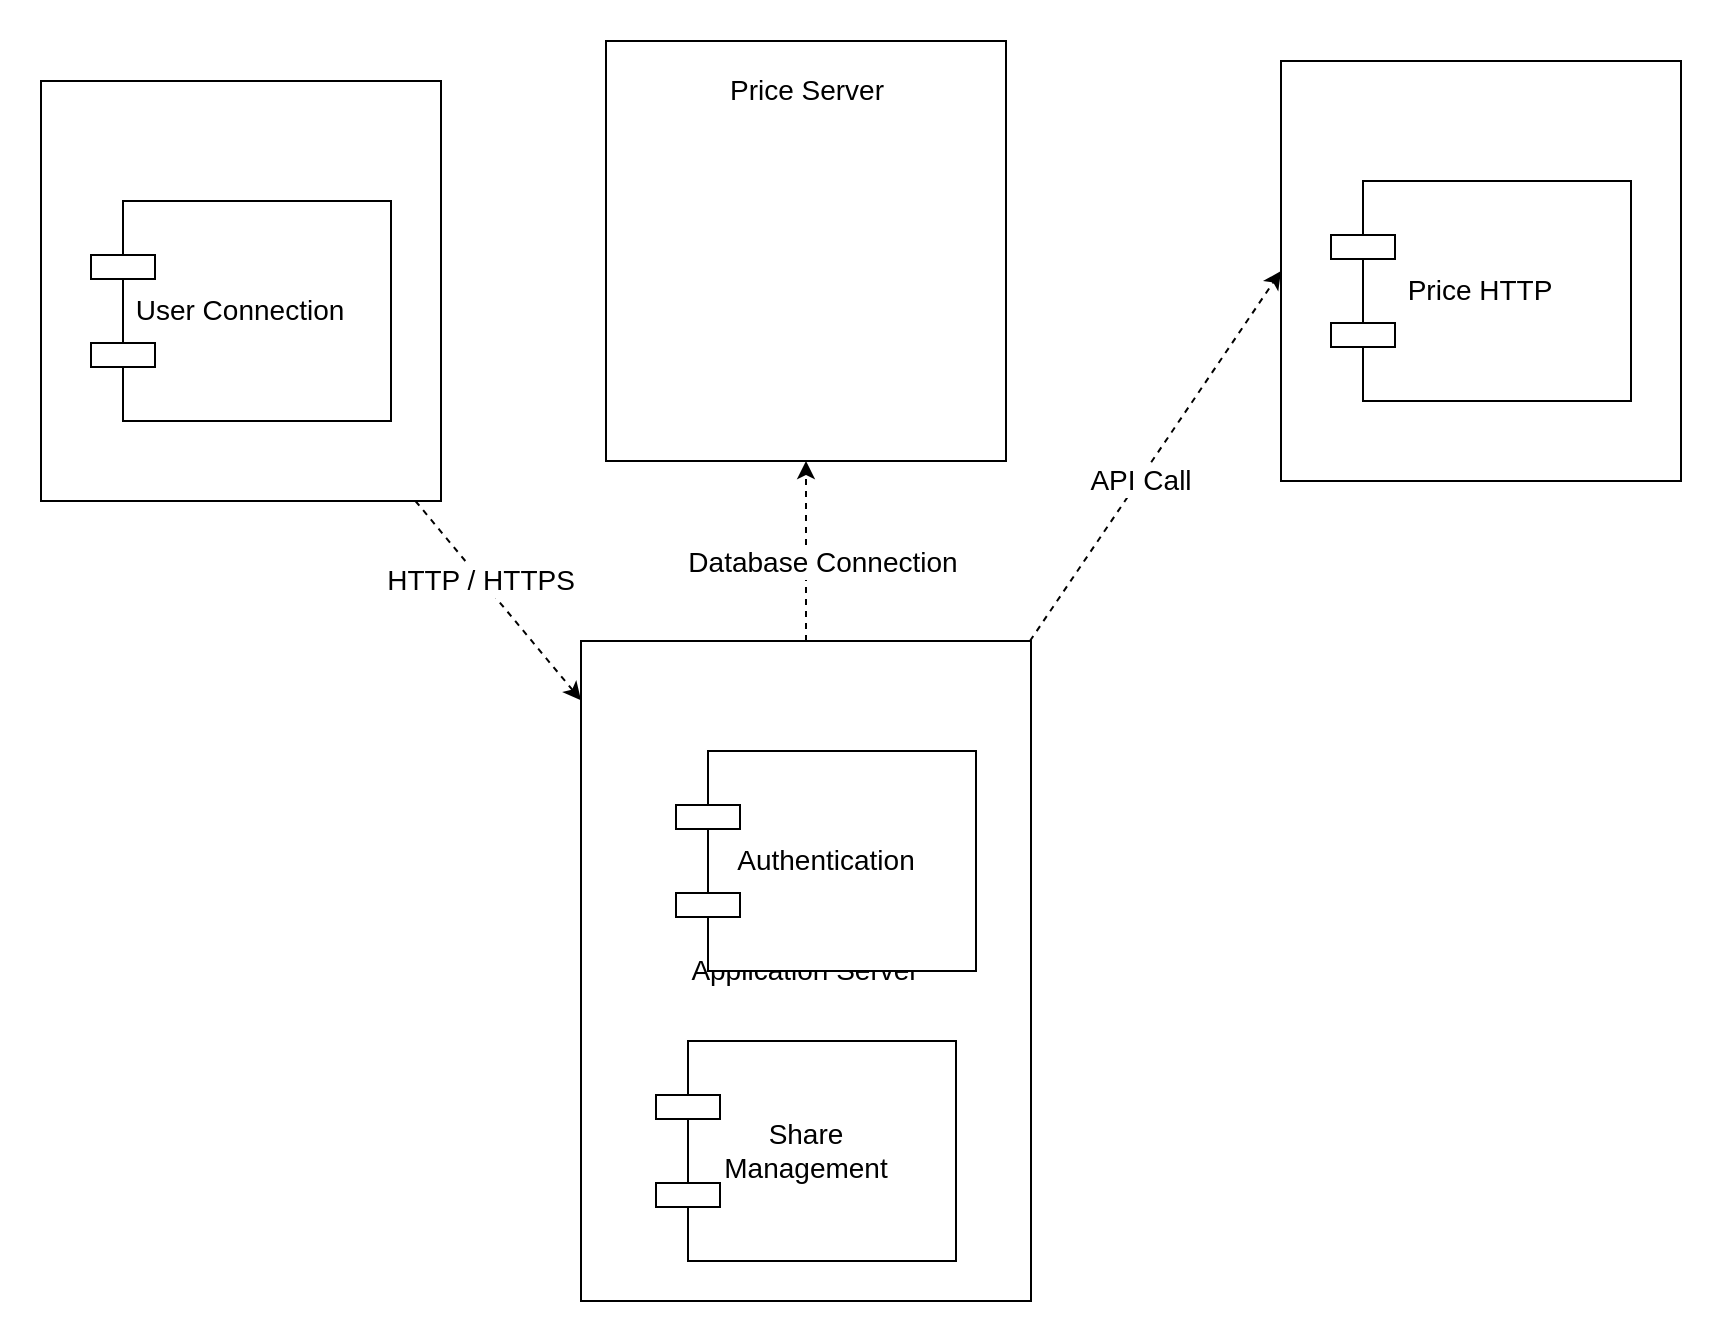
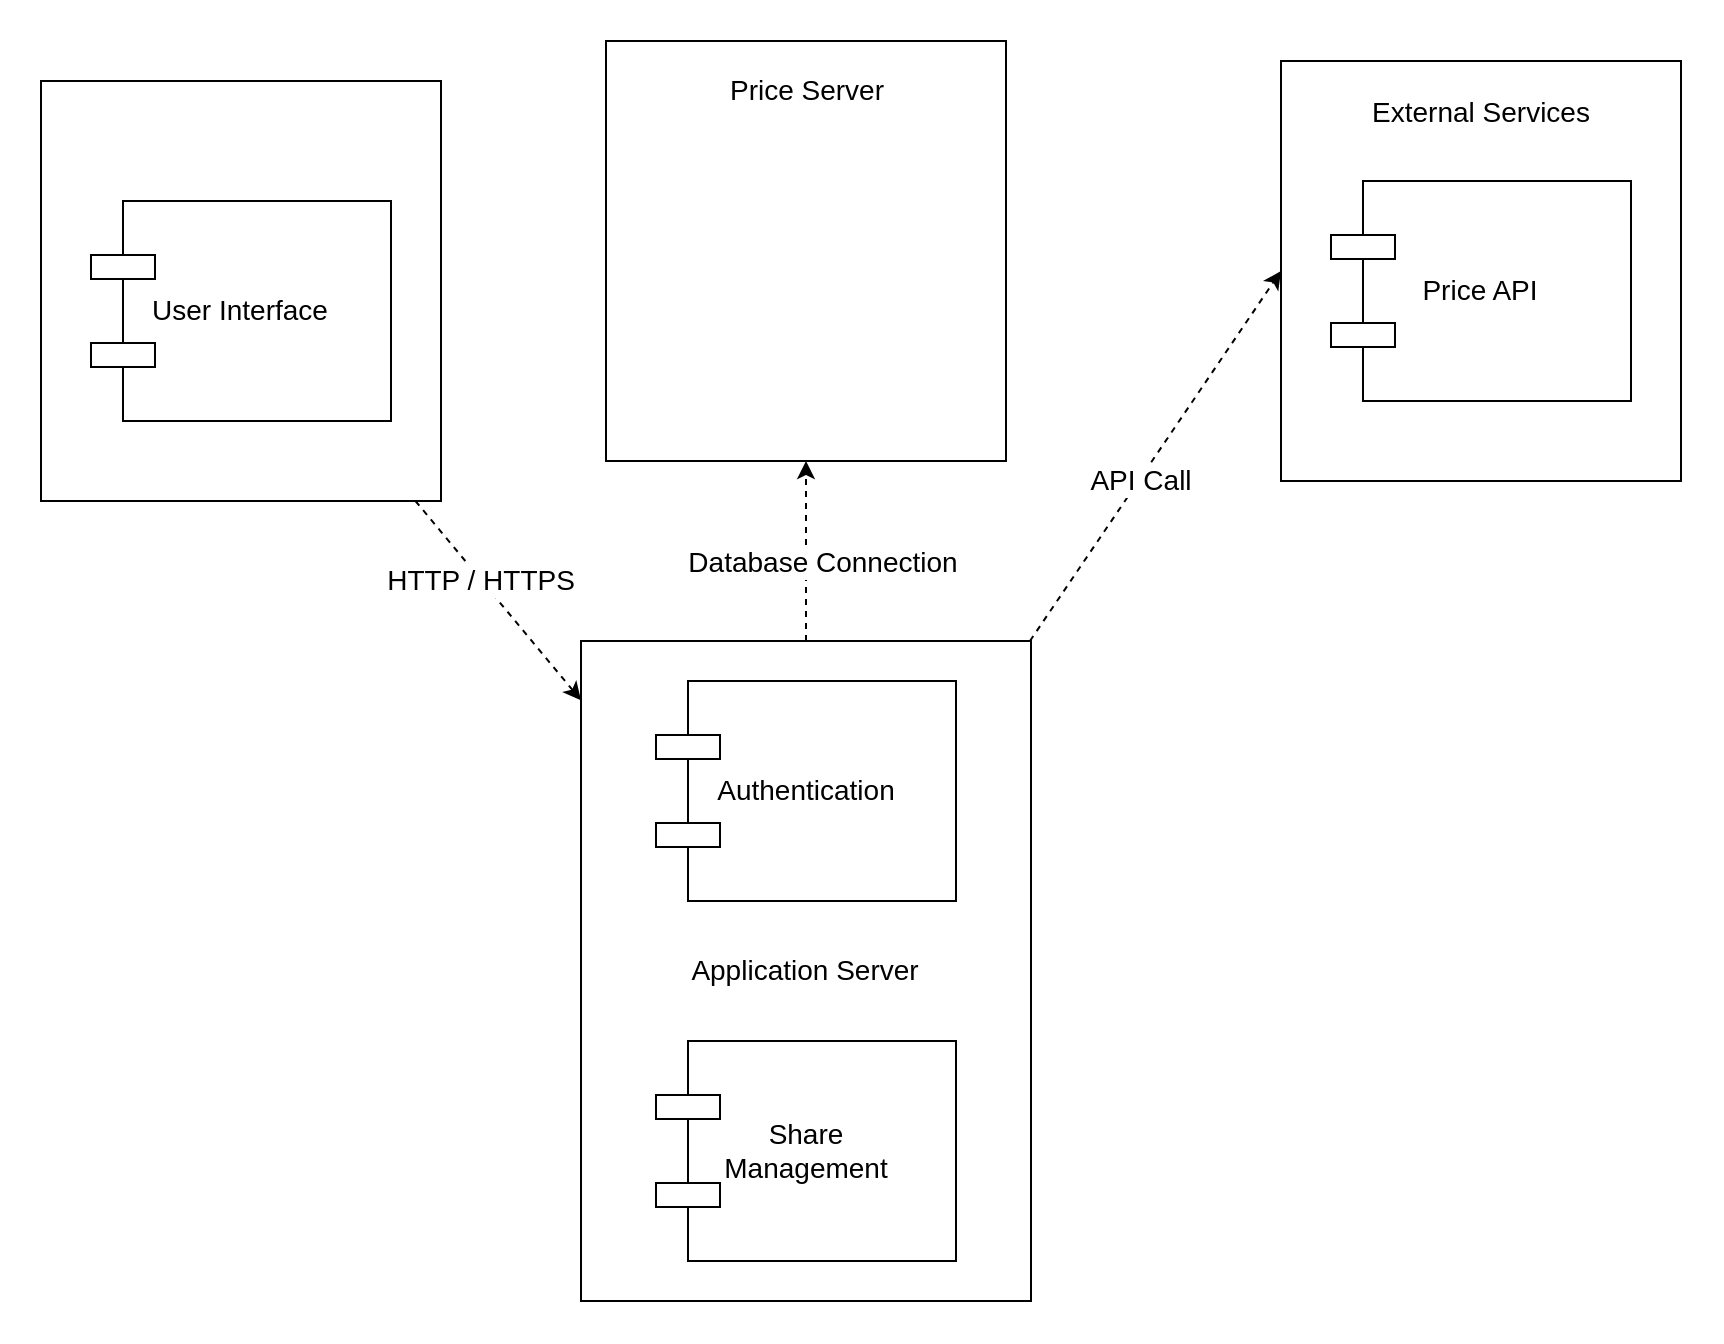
  <mxCell id="0" />
  <mxCell id="1" parent="0" />
  <mxCell id="2" value="&lt;font style=&quot;font-size: 14px;&quot;&gt;Application Server&lt;/font&gt;" style="shape=node;whiteSpace=wrap;html=1;container=0;" vertex="1" parent="1"><mxGeometry x="290" y="320" width="225" height="330" as="geometry" /></mxCell>
  <mxCell id="3" value="" style="endArrow=classic;html=1;rounded=0;dashed=1;dashPattern=3 3;" edge="1" parent="1" source="10" target="2"><mxGeometry relative="1" as="geometry"><mxPoint x="200" y="125" as="sourcePoint" /><mxPoint x="250" y="125" as="targetPoint" /></mxGeometry></mxCell>
  <mxCell id="4" value="&lt;font style=&quot;font-size: 14px;&quot;&gt;HTTP / HTTPS&lt;/font&gt;" style="edgeLabel;html=1;align=center;verticalAlign=middle;resizable=0;points=[];" vertex="1" connectable="0" parent="3"><mxGeometry x="-0.5" relative="1" as="geometry"><mxPoint x="12" y="15" as="offset" /></mxGeometry></mxCell>
  <mxCell id="5" value="" style="endArrow=classic;html=1;rounded=0;dashed=1;dashPattern=3 3;entryX=0.5;entryY=1;entryDx=0;entryDy=0;" edge="1" parent="1" source="2" target="13"><mxGeometry relative="1" as="geometry"><mxPoint x="400" y="125" as="sourcePoint" /><mxPoint x="411.767" y="270" as="targetPoint" /></mxGeometry></mxCell>
  <mxCell id="6" value="&lt;font style=&quot;font-size: 14px;&quot;&gt;Database Connection&lt;/font&gt;" style="edgeLabel;html=1;align=center;verticalAlign=middle;resizable=0;points=[];" vertex="1" connectable="0" parent="5"><mxGeometry x="-0.5" relative="1" as="geometry"><mxPoint x="8" y="-17" as="offset" /></mxGeometry></mxCell>
  <mxCell id="7" value="" style="endArrow=classic;html=1;rounded=0;dashed=1;dashPattern=3 3;entryX=0;entryY=0.5;entryDx=0;entryDy=0;" edge="1" parent="1" source="2" target="16"><mxGeometry relative="1" as="geometry"><mxPoint x="400" y="125" as="sourcePoint" /><mxPoint x="700" y="221.443" as="targetPoint" /></mxGeometry></mxCell>
  <mxCell id="8" value="&lt;font style=&quot;font-size: 14px;&quot;&gt;API Call&lt;/font&gt;" style="edgeLabel;html=1;align=center;verticalAlign=middle;resizable=0;points=[];" vertex="1" connectable="0" parent="7"><mxGeometry x="-0.5" relative="1" as="geometry"><mxPoint x="24" y="-34" as="offset" /></mxGeometry></mxCell>
  <mxCell id="9" value="" style="group" vertex="1" connectable="0" parent="1"><mxGeometry x="20" y="40" width="200" height="210" as="geometry" /></mxCell>
  <mxCell id="10" value="" style="shape=node;whiteSpace=wrap;html=1;container=0;" vertex="1" parent="9"><mxGeometry width="200" height="210" as="geometry" /></mxCell>
- <mxCell id="11" value="&lt;font style=&quot;font-size: 14px;&quot;&gt;User Connection&lt;/font&gt;" style="shape=component;whiteSpace=wrap;html=1;" vertex="1" parent="9"><mxGeometry x="25" y="60" width="150" height="110" as="geometry" /></mxCell>
+ <mxCell id="11" value="&lt;font style=&quot;font-size: 14px;&quot;&gt;User Interface&lt;/font&gt;" style="shape=component;whiteSpace=wrap;html=1;" vertex="1" parent="9"><mxGeometry x="25" y="60" width="150" height="110" as="geometry" /></mxCell>
  <mxCell id="12" value="" style="group" vertex="1" connectable="0" parent="1"><mxGeometry x="302.5" y="20" width="200" height="210" as="geometry" /></mxCell>
  <mxCell id="13" value="" style="shape=node;whiteSpace=wrap;html=1;container=0;" vertex="1" parent="12"><mxGeometry width="200" height="210" as="geometry" /></mxCell>
  <mxCell id="14" value="&lt;font style=&quot;font-size: 14px;&quot;&gt;Price Server&lt;/font&gt;" style="text;html=1;align=center;verticalAlign=middle;resizable=0;points=[];autosize=1;strokeColor=none;fillColor=none;" vertex="1" parent="12"><mxGeometry x="35" y="10" width="130" height="30" as="geometry" /></mxCell>
  <mxCell id="15" value="" style="group" vertex="1" connectable="0" parent="1"><mxGeometry x="640" y="30" width="200" height="210" as="geometry" /></mxCell>
  <mxCell id="16" value="" style="shape=node;whiteSpace=wrap;html=1;container=0;" vertex="1" parent="15"><mxGeometry width="200" height="210" as="geometry" /></mxCell>
- <mxCell id="17" value="&lt;font style=&quot;font-size: 14px;&quot;&gt;Price HTTP&lt;/font&gt;" style="shape=component;whiteSpace=wrap;html=1;" vertex="1" parent="15"><mxGeometry x="25" y="60" width="150" height="110" as="geometry" /></mxCell>
- <mxCell id="19" value="&lt;font style=&quot;font-size: 14px;&quot;&gt;Authentication&lt;/font&gt;" style="shape=component;whiteSpace=wrap;html=1;" vertex="1" parent="1"><mxGeometry x="337.5" y="375" width="150" height="110.0" as="geometry" /></mxCell>
+ <mxCell id="17" value="&lt;font style=&quot;font-size: 14px;&quot;&gt;Price API&lt;/font&gt;" style="shape=component;whiteSpace=wrap;html=1;" vertex="1" parent="15"><mxGeometry x="25" y="60" width="150" height="110" as="geometry" /></mxCell>
+ <mxCell id="18" value="&lt;font style=&quot;font-size: 14px;&quot;&gt;External Services&lt;/font&gt;" style="text;html=1;align=center;verticalAlign=middle;resizable=0;points=[];autosize=1;strokeColor=none;fillColor=none;" vertex="1" parent="15"><mxGeometry x="35" y="11" width="130" height="30" as="geometry" /></mxCell>
+ <mxCell id="19" value="&lt;font style=&quot;font-size: 14px;&quot;&gt;Authentication&lt;/font&gt;" style="shape=component;whiteSpace=wrap;html=1;" vertex="1" parent="1"><mxGeometry x="327.5" y="340" width="150" height="110.0" as="geometry" /></mxCell>
  <mxCell id="20" value="&lt;font style=&quot;font-size: 14px;&quot;&gt;Share&lt;/font&gt;&lt;div&gt;&lt;font style=&quot;font-size: 14px;&quot;&gt;Management&lt;/font&gt;&lt;/div&gt;" style="shape=component;whiteSpace=wrap;html=1;" vertex="1" parent="1"><mxGeometry x="327.5" y="520" width="150" height="110.0" as="geometry" /></mxCell>
